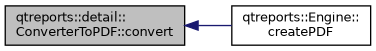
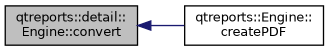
  digraph {
    rankdir=LR
    node [color=black fontname=Helvetica fontsize=10 shape=record]
-   n1 [fillcolor=grey75 fontcolor=black height=0.2 label="qtreports::detail::\lConverterToPDF::convert" style=filled width=0.4]
+   n1 [fillcolor=grey75 fontcolor=black height=0.2 label="qtreports::detail::\lEngine::convert" style=filled width=0.4]
    n2 [height=0.2 label="qtreports::Engine::\lcreatePDF" width=0.4]
    n1 -> n2 [color=midnightblue dir=back fontname=Helvetica fontsize=10 labelfontname=Helvetica labelfontsize=10 style=solid]
  }
